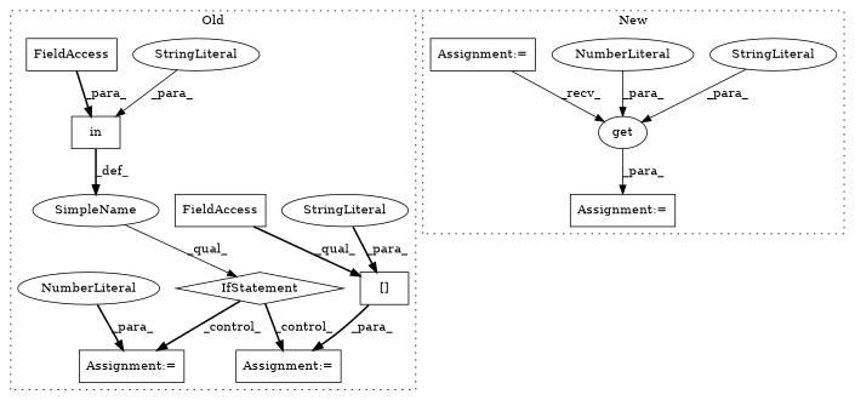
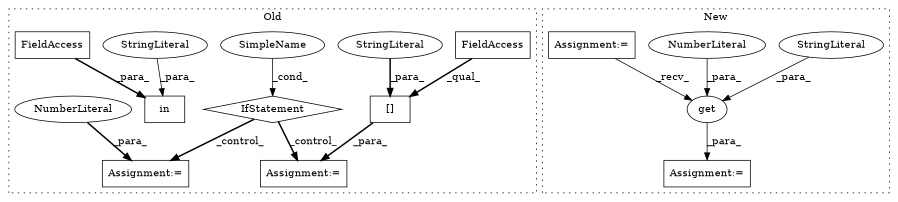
  digraph {
    node [a=7 l=10 s=870 shape=box]
    edge [style=bold]
    n1 [a=2 l="7,1" label="[]" s="909,926"]
    n2 [a=45 label=StringLiteral s=916 shape=ellipse]
    n3 [l=1 label="Assignment:=" s=908]
    n4 [a=25 l="8,2" label=IfStatement s="862,890" shape=diamond]
    n5 [a=42 label=SimpleName shape=ellipse l="" s=""]
    n6 [a=105 l=20 label=in]
    n7 [a=45 label=StringLiteral shape=ellipse]
    n8 [a=22 l=6 label=FieldAccess s=909]
    n9 [a=22 l=6 label=FieldAccess s=884]
    n10 [l=1 label="Assignment:=" s=957]
    n11 [a=34 l=3 label=NumberLiteral s=958 shape=ellipse]
    n12 [a=32 l="4,1" label=get s="886,904" shape=ellipse]
    n13 [a=45 label=StringLiteral s=890 shape=ellipse]
    n14 [l=1 label="Assignment:=" s=878]
    n15 [a=34 l=3 label=NumberLiteral s=901 shape=ellipse]
    n16 [l=6 label="Assignment:=" s=858]
    subgraph cluster_1 {
      label=Old
      style=dotted
      n1
      n2
      n3
      n4
      n5
      n6
      n7
      n8
      n9
      n10
      n11
    }
    subgraph cluster_2 {
      label=New
      style=dotted
      n12
      n13
      n14
      n15
      n16
    }
    n1 -> n3 [label=_para_]
    n2 -> n1 [label=_para_]
    n4 -> n3 [label=_control_]
    n4 -> n10 [label=_control_]
-   n5 -> n4 [label=_qual_ style=solid]
-   n6 -> n5 [label=_def_]
+   n5 -> n4 [label=_cond_ style=solid]
    n7 -> n6 [label=_para_ style=solid]
    n8 -> n1 [label=_qual_]
    n9 -> n6 [label=_para_]
    n11 -> n10 [label=_para_]
    n12 -> n14 [label=_para_ style=solid]
    n13 -> n12 [label=_para_ style=solid]
    n15 -> n12 [label=_para_ style=solid]
    n16 -> n12 [label=_recv_ style=solid]
  }
